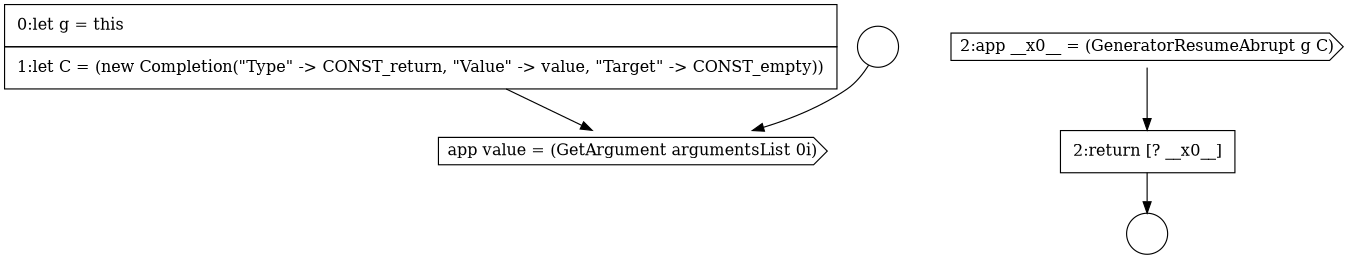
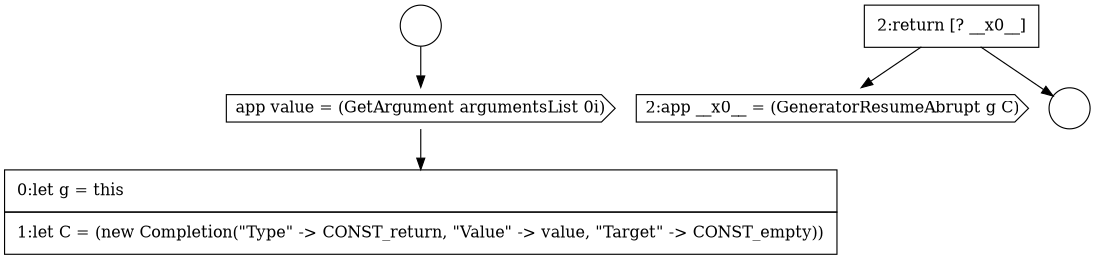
  digraph {
    fontname="DejaVu Serif"
    node [color=black fillcolor=white fontname="DejaVu Serif" shape=none style=filled]
    edge [color=black fontname="DejaVu Serif"]
    n1 [label=<<font color="black">     <table border="0" cellborder="1" cellspacing="0" cellpadding="10">       <tr><td align="left">0:let g = this</td></tr>       <tr><td align="left">1:let C = (new Completion(&quot;Type&quot; -&gt; CONST_return, &quot;Value&quot; -&gt; value, &quot;Target&quot; -&gt; CONST_empty))</td></tr>     </table>   </font>> margin=0]
    n2 [label=<<font color="black">2:app __x0__ = (GeneratorResumeAbrupt g C)</font>> shape=cds]
    n3 [label=<<font color="black">     <table border="0" cellborder="1" cellspacing="0" cellpadding="10">       <tr><td align="left">2:return [? __x0__]</td></tr>     </table>   </font>> margin=0]
    n4 [label=" " shape=circle]
    n5 [label=<<font color="black">app value = (GetArgument argumentsList 0i)</font>> shape=cds]
    n6 [label=" " shape=circle]
-   n2 -> n3
+   n3 -> n2
    n3 -> n4
-   n1 -> n5
+   n5 -> n1
    n6 -> n5
  }
